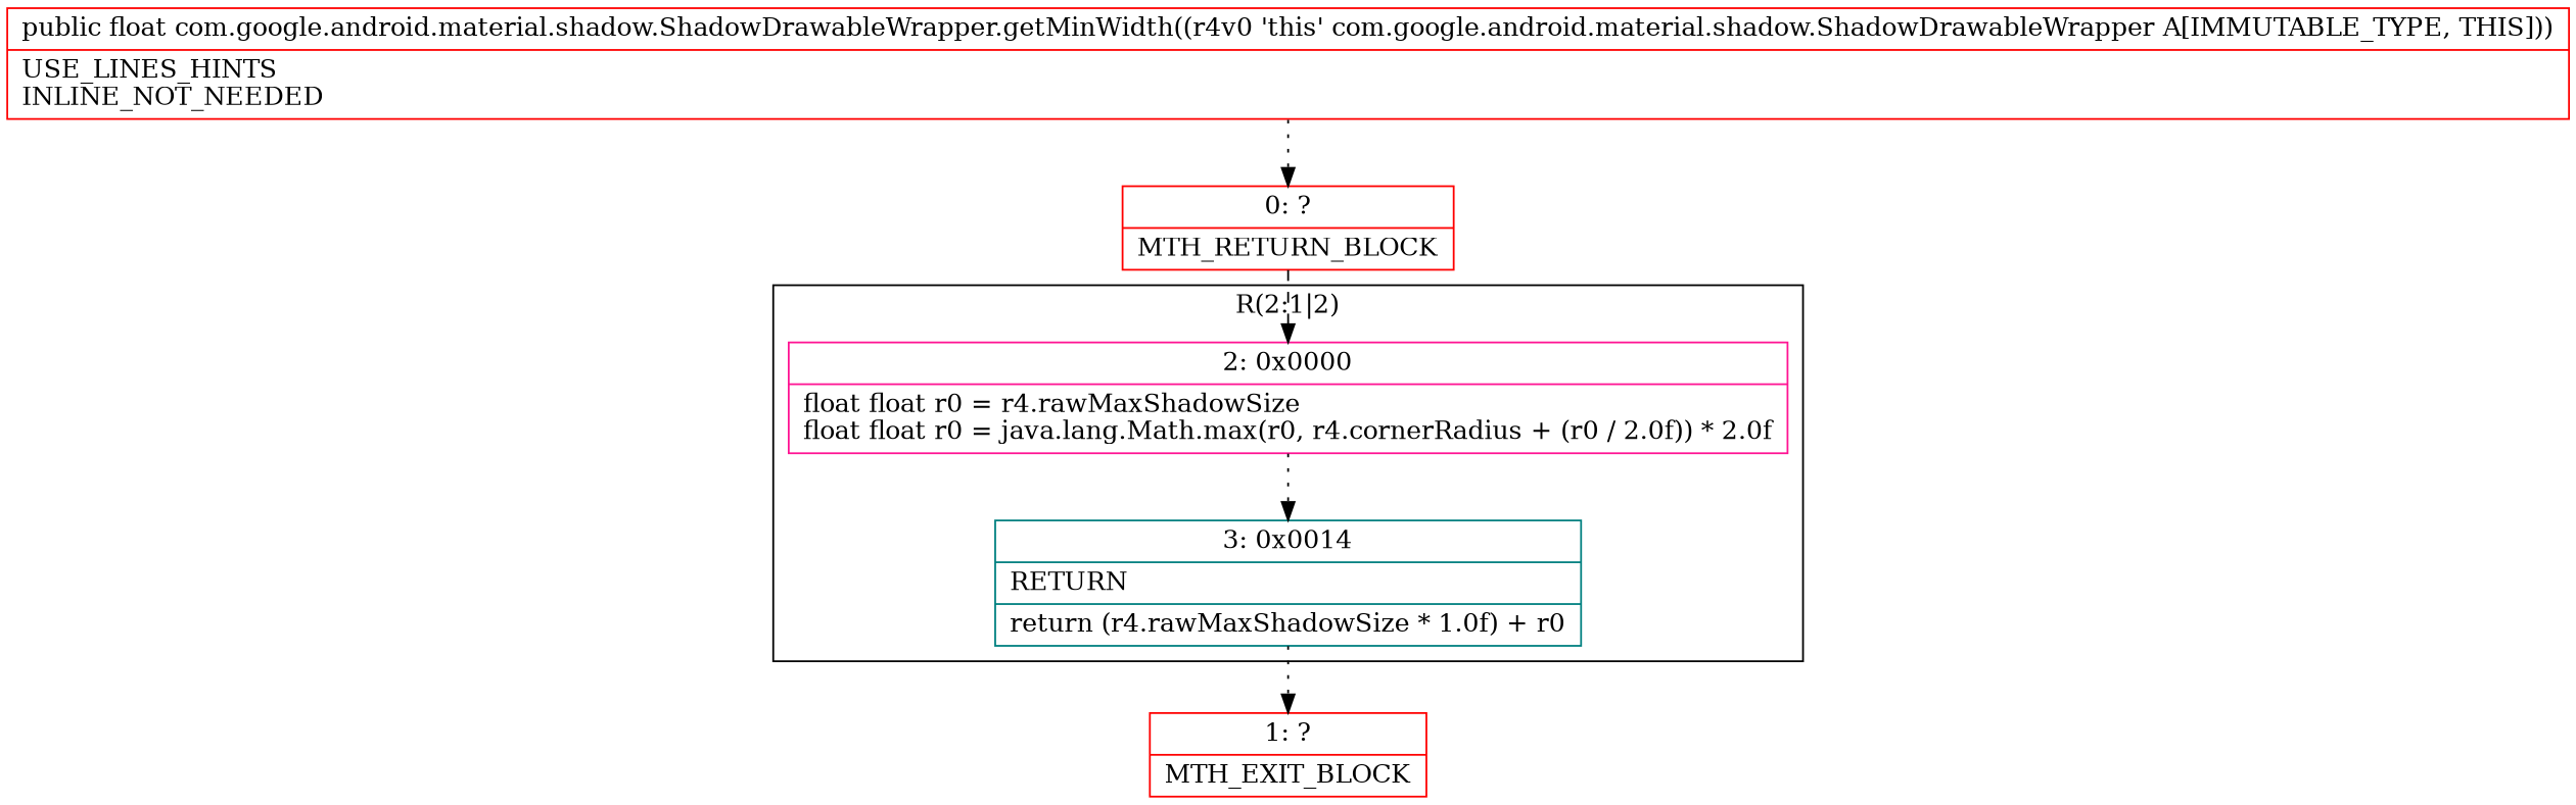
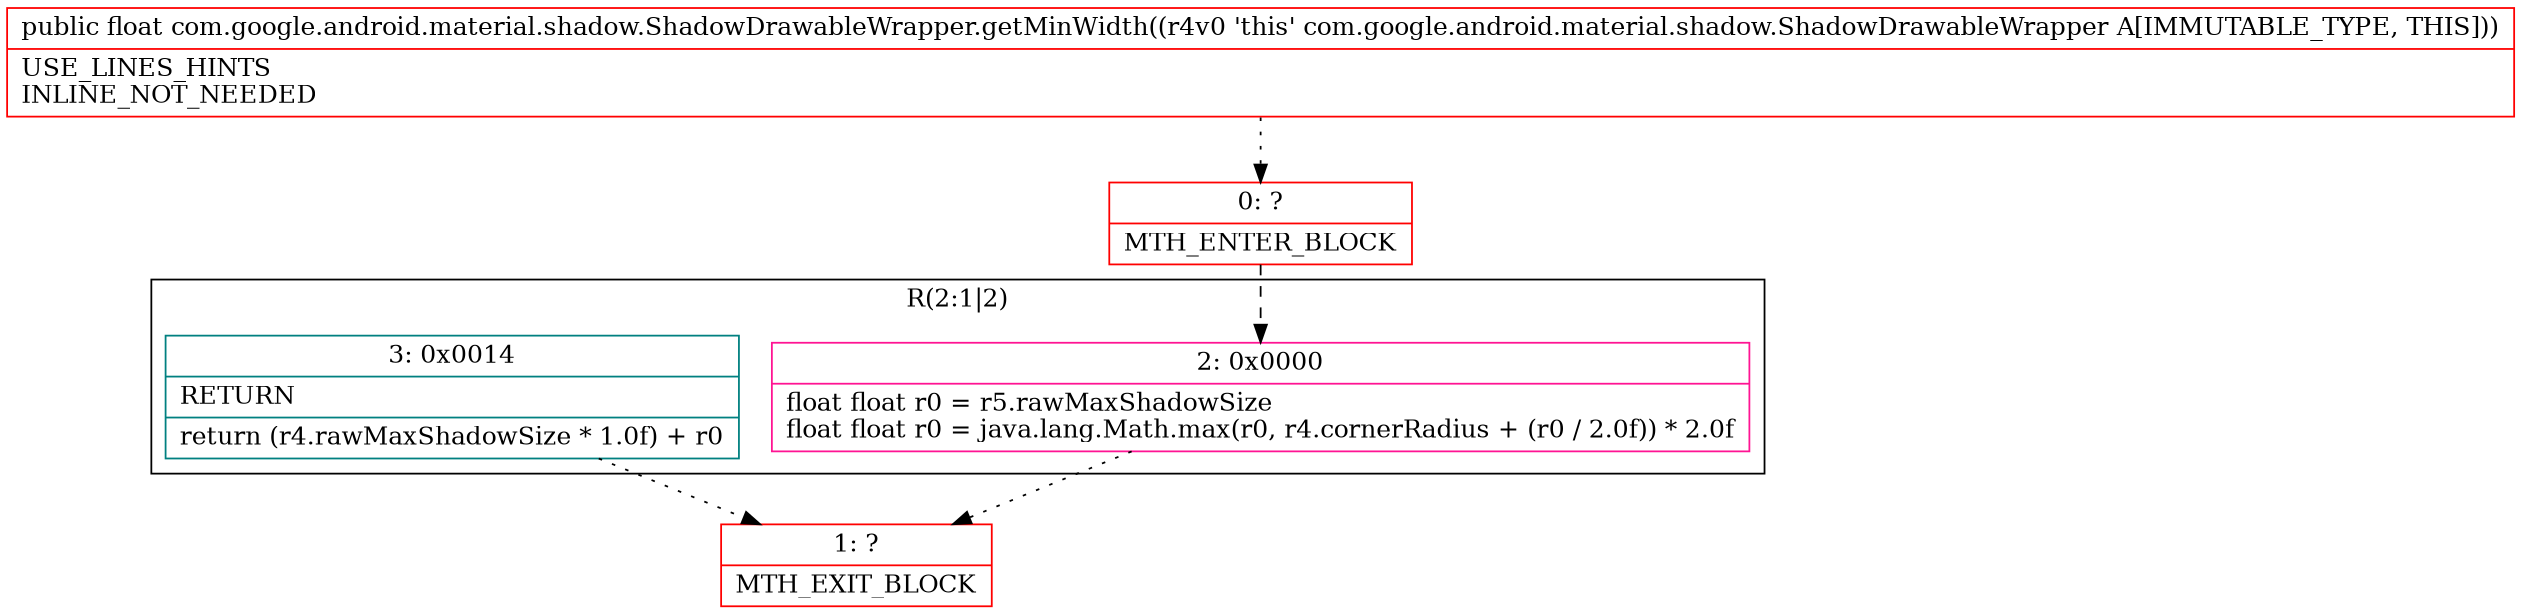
  digraph {
    node [color=red shape=record]
    edge [style=dotted]
-   n1 [color=deeppink label="{2\:\ 0x0000|float float r0 = r4.rawMaxShadowSize\lfloat float r0 = java.lang.Math.max(r0, r4.cornerRadius + (r0 \/ 2.0f)) * 2.0f\l}"]
+   n1 [color=deeppink label="{2\:\ 0x0000|float float r0 = r5.rawMaxShadowSize\lfloat float r0 = java.lang.Math.max(r0, r4.cornerRadius + (r0 \/ 2.0f)) * 2.0f\l}"]
    n2 [color=teal label="{3\:\ 0x0014|RETURN\l|return (r4.rawMaxShadowSize * 1.0f) + r0\l}"]
    n3 [label="{1\:\ ?|MTH_EXIT_BLOCK\l}"]
-   n4 [label="{0\:\ ?|MTH_RETURN_BLOCK\l}"]
+   n4 [label="{0\:\ ?|MTH_ENTER_BLOCK\l}"]
    n5 [label="{public float com.google.android.material.shadow.ShadowDrawableWrapper.getMinWidth((r4v0 'this' com.google.android.material.shadow.ShadowDrawableWrapper A[IMMUTABLE_TYPE, THIS]))  | USE_LINES_HINTS\lINLINE_NOT_NEEDED\l}"]
    subgraph cluster_1 {
      label="R(2:1|2)"
      n1
      n2
    }
-   n1 -> n2
+   n1 -> n3
    n2 -> n3
    n4 -> n1 [style=dashed]
    n5 -> n4
  }
